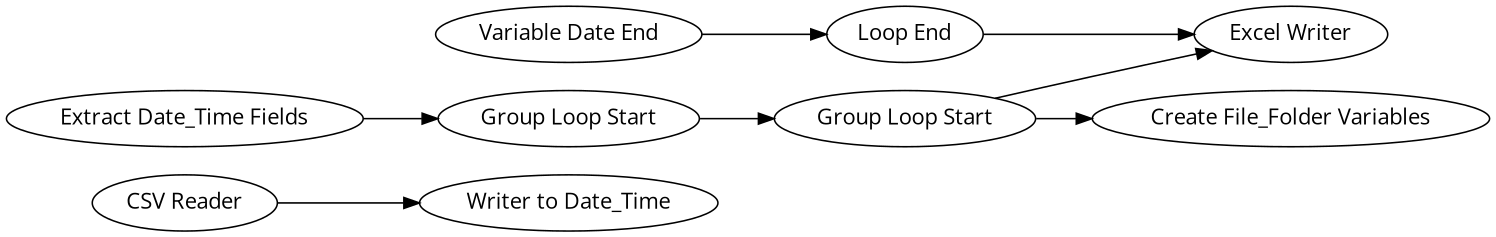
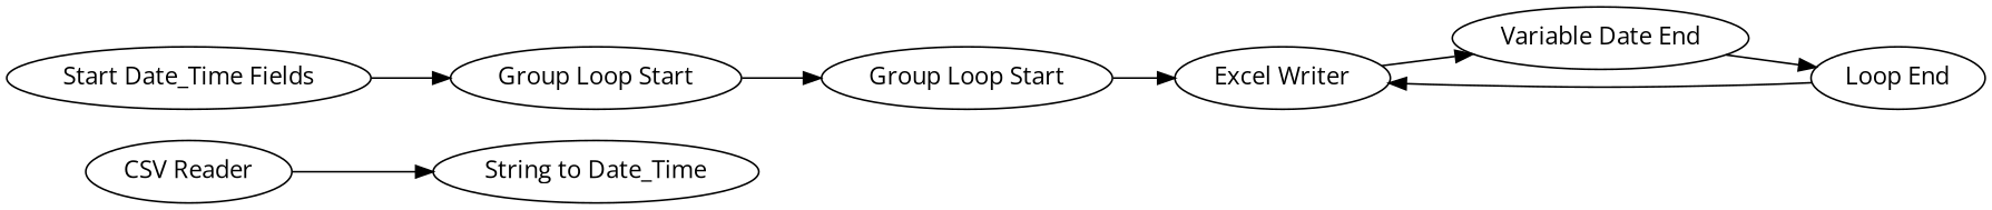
  digraph {
    fontname="Open Sans"
    rankdir=LR
    node [fontname="Open Sans"]
    edge [fontname="Open Sans"]
    n1 [label="CSV Reader"]
-   n2 [label="Writer to Date_Time"]
+   n2 [label="String to Date_Time"]
    n3 [label="Group Loop Start"]
    n4 [label="Group Loop Start"]
-   n5 [label="Create File_Folder Variables"]
    n6 [label="Excel Writer"]
    n7 [label="Variable Date End"]
    n8 [label="Loop End"]
-   n9 [label="Extract Date_Time Fields"]
+   n9 [label="Start Date_Time Fields"]
    n1 -> n2
    n3 -> n4
-   n4 -> n5
    n4 -> n6
+   n6 -> n7
    n7 -> n8
    n8 -> n6
    n9 -> n3
  }
